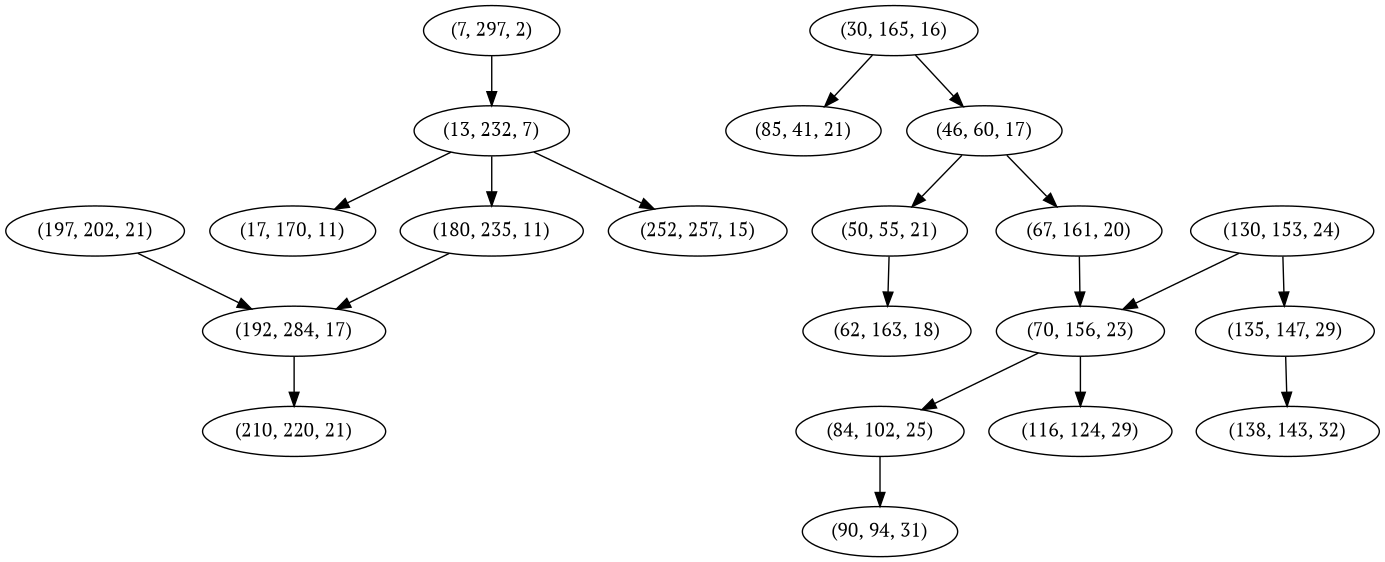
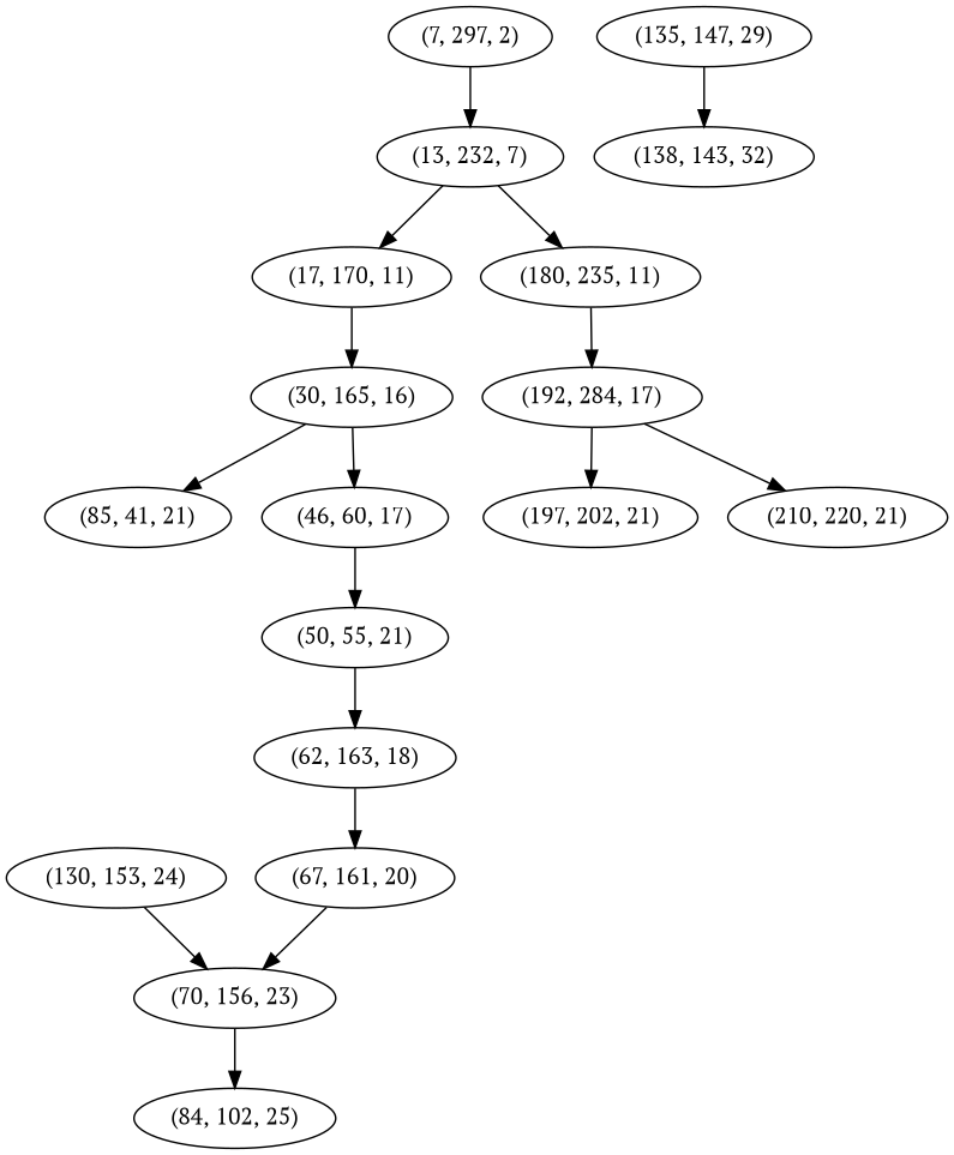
  digraph {
    fontname="PT Serif"
    node [fontname="PT Serif"]
    edge [fontname="PT Serif"]
    n1 [label="(13, 232, 7)"]
    "(7, 297, 2)"
    "(17, 170, 11)"
    "(180, 235, 11)"
-   "(252, 257, 15)"
    "(30, 165, 16)"
    n7 [label="(192, 284, 17)"]
    n8 [label="(85, 41, 21)"]
    "(46, 60, 17)"
    "(50, 55, 21)"
    "(62, 163, 18)"
    "(67, 161, 20)"
    "(70, 156, 23)"
    "(84, 102, 25)"
-   "(116, 124, 29)"
-   "(90, 94, 31)"
    "(130, 153, 24)"
    "(135, 147, 29)"
    "(138, 143, 32)"
    "(197, 202, 21)"
    "(210, 220, 21)"
    n1 -> "(17, 170, 11)"
    n1 -> "(180, 235, 11)"
-   n1 -> "(252, 257, 15)"
    "(7, 297, 2)" -> n1
+   "(17, 170, 11)" -> "(30, 165, 16)"
    "(180, 235, 11)" -> n7
    "(30, 165, 16)" -> n8
    "(30, 165, 16)" -> "(46, 60, 17)"
-   "(197, 202, 21)" -> n7
+   n7 -> "(197, 202, 21)"
    n7 -> "(210, 220, 21)"
    "(46, 60, 17)" -> "(50, 55, 21)"
    "(50, 55, 21)" -> "(62, 163, 18)"
-   "(46, 60, 17)" -> "(67, 161, 20)"
+   "(62, 163, 18)" -> "(67, 161, 20)"
    "(67, 161, 20)" -> "(70, 156, 23)"
    "(70, 156, 23)" -> "(84, 102, 25)"
-   "(70, 156, 23)" -> "(116, 124, 29)"
-   "(84, 102, 25)" -> "(90, 94, 31)"
    "(130, 153, 24)" -> "(70, 156, 23)"
-   "(130, 153, 24)" -> "(135, 147, 29)"
    "(135, 147, 29)" -> "(138, 143, 32)"
  }
